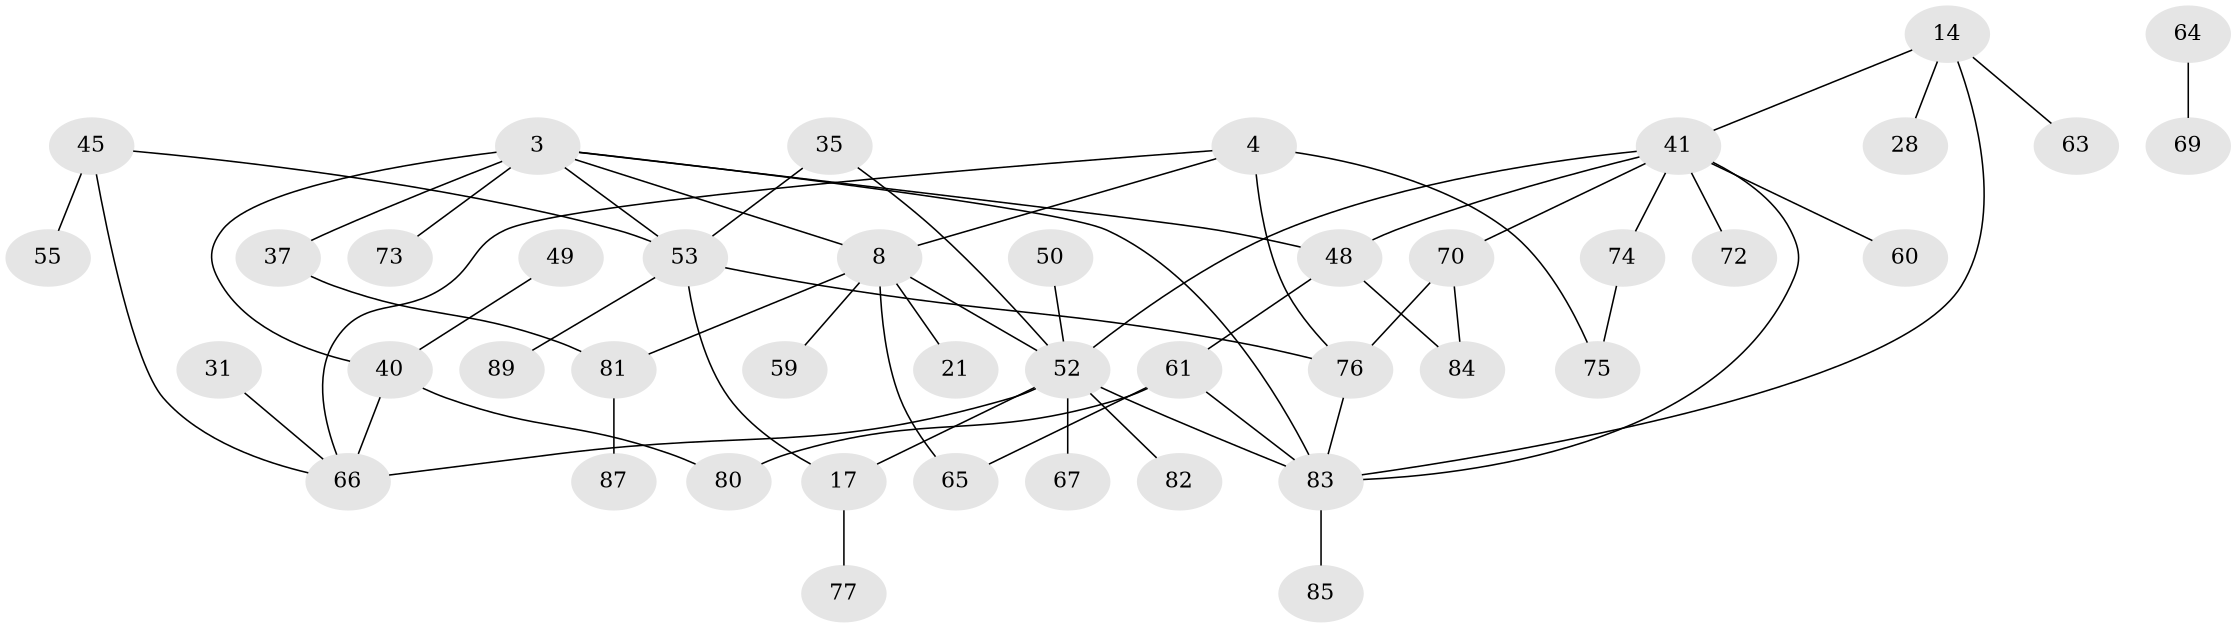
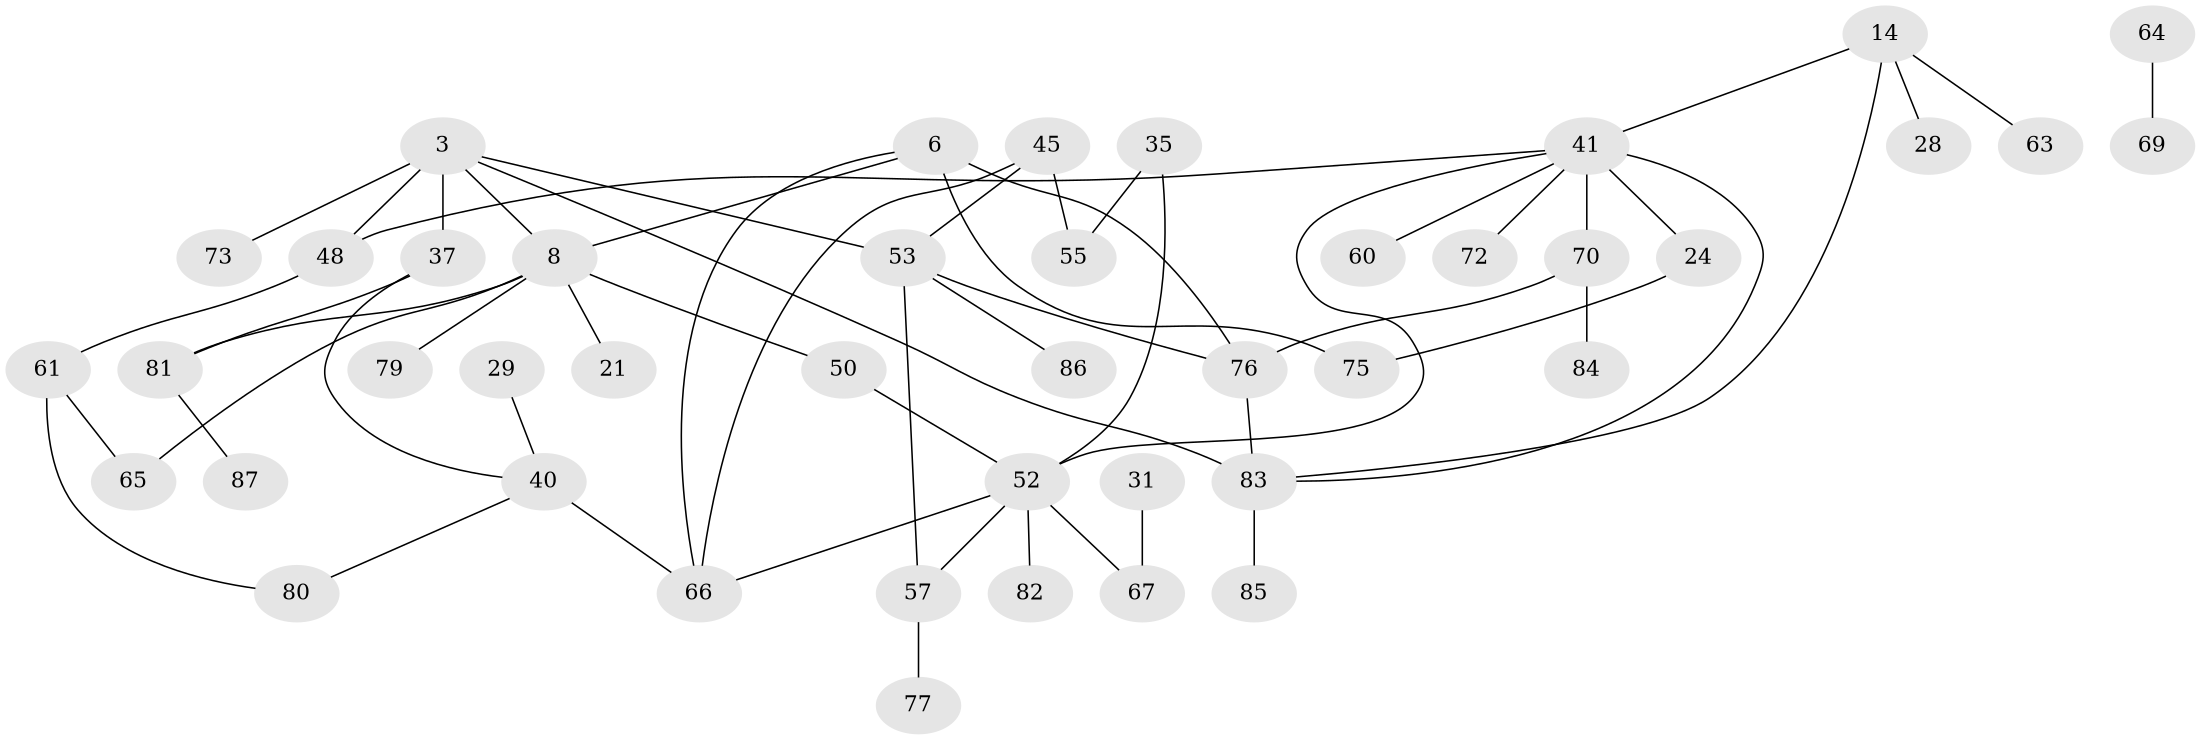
  graph {
    node [color=gray90 style=filled]
    8 [super="+1"]
    21
    52 [super="+23+32+42"]
    65
-   79 [label=59]
+   79
    81 [super="+33"]
    3
    37 [super="+15"]
    48 [super="+20+26"]
    53 [super="+24"]
    73 [super="+19"]
    83 [super="+59+78"]
    40 [super="+18"]
    61 [super="+49"]
    84
-   57 [super="+11" label=17]
+   57 [super="+11"]
    76 [super="+62"]
-   86 [label=89]
+   86
    85
-   6 [super="+2" label=4]
+   6 [super="+2"]
    66 [super="+13+56"]
    75
    67
    82
    87
    14
    28
    41 [super="+39+22"]
    63 [super="+38"]
    60
    70
    72
-   74
+   74 [label=24]
    80
-   29 [label=49]
+   29
    31
    35
    45 [super="+43"]
    55
    50
    77 [super="+34"]
    69 [super="+46"]
    64
    8 -- 21
-   8 -- 52 [weight=2]
+   8 -- 50 [weight=2]
    8 -- 65
    8 -- 79
    8 -- 81
-   52 -- 83
    52 -- 57 [weight=2]
    52 -- 66
    52 -- 67
    52 -- 82
    81 -- 87
    3 -- 8
    3 -- 37 [weight=2]
    3 -- 48
    3 -- 53
    3 -- 73
    3 -- 83
    37 -- 81
-   3 -- 40
+   37 -- 40
    48 -- 61
-   48 -- 84
    53 -- 57
    53 -- 76
    53 -- 86
    83 -- 85
    40 -- 66 [weight=3]
    40 -- 80
    61 -- 65
-   61 -- 83 [weight=2]
    61 -- 80
    57 -- 77 [weight=2]
    76 -- 83 [weight=2]
    6 -- 8 [weight=2]
    6 -- 76 [weight=4]
    6 -- 66 [weight=2]
    6 -- 75
    14 -- 83
    14 -- 28
    14 -- 41 [weight=2]
    14 -- 63 [weight=2]
    41 -- 52
    41 -- 48
    41 -- 83
    41 -- 60
    41 -- 70 [weight=2]
    41 -- 72
    41 -- 74
    70 -- 84
    70 -- 76 [weight=2]
    74 -- 75
    29 -- 40
-   31 -- 66
+   31 -- 67
    35 -- 52
-   35 -- 53
+   35 -- 55
    45 -- 53
    45 -- 66
    45 -- 55 [weight=2]
    50 -- 52
    64 -- 69
  }
